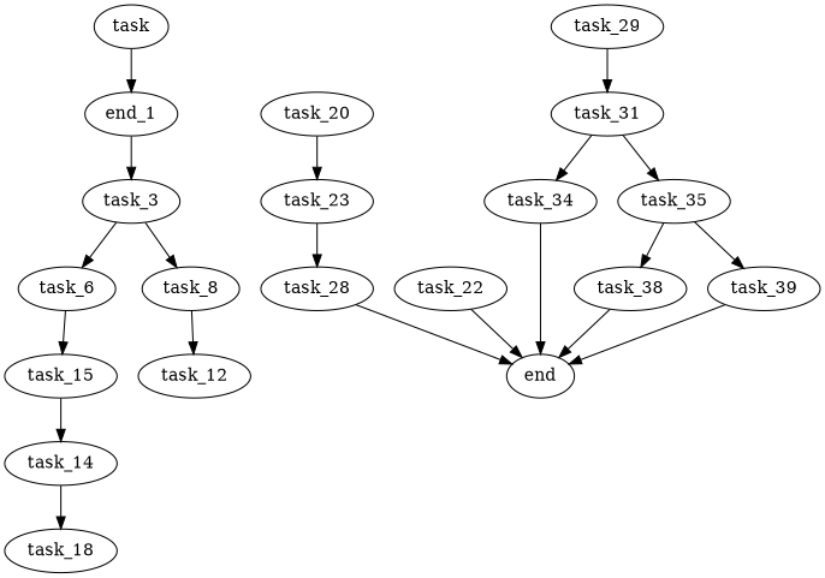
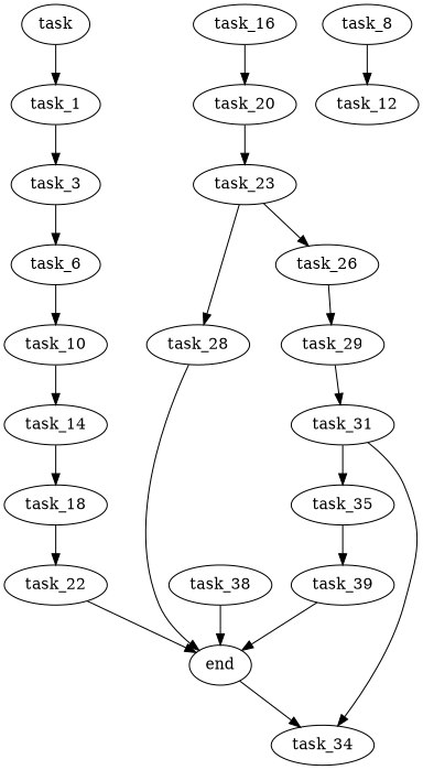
  digraph {
    fontname="DejaVu Serif"
    node [fontname="DejaVu Serif"]
    edge [fontname="DejaVu Serif"]
    n1 [label=task]
-   task_1 [label=end_1]
+   task_1
    task_3
    task_6
    task_8
-   task_10 [label=task_15]
+   task_10
    task_12
    task_14
    task_18
+   task_16
    task_20
    task_22
    task_23
    end
+   task_26
    task_28
    task_29
    task_31
    task_34
    task_35
    task_38
    task_39
    n1 -> task_1
    task_1 -> task_3
    task_3 -> task_6
-   task_3 -> task_8
    task_6 -> task_10
    task_8 -> task_12
    task_10 -> task_14
    task_14 -> task_18
+   task_18 -> task_22
+   task_16 -> task_20
    task_20 -> task_23
    task_22 -> end
+   task_23 -> task_26
    task_23 -> task_28
+   task_26 -> task_29
    task_28 -> end
    task_29 -> task_31
    task_31 -> task_34
    task_31 -> task_35
-   task_34 -> end
-   task_35 -> task_38
+   end -> task_34
    task_35 -> task_39
    task_38 -> end
    task_39 -> end
  }
